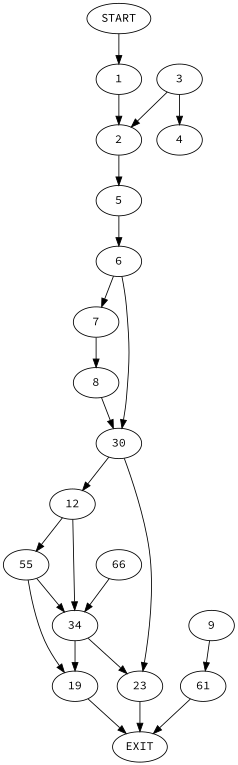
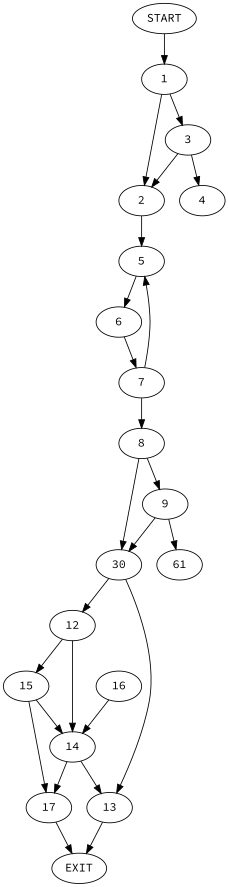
  digraph {
    fontname="Source Code Pro"
    node [fontname="Source Code Pro"]
    edge [fontname="Source Code Pro"]
    n1 [label=START]
    1
    2
    3
    n5 [label=EXIT]
    5
    4
    6
    7
    8
    9
    n12 [label=30]
    n13 [label=61]
    12
-   13 [label=23]
-   14 [label=34]
-   15 [label=55]
-   17 [label=19]
-   16 [label=66]
+   13
+   14
+   15
+   17
+   16
    n1 -> 1
    1 -> 2
+   1 -> 3
    2 -> 5
    3 -> 2
    3 -> 4
    5 -> 6
    6 -> 7
+   7 -> 5
    7 -> 8
+   8 -> 9
    8 -> n12
-   6 -> n12
+   9 -> n12
    9 -> n13
    n12 -> 12
    n12 -> 13
-   n13 -> n5
    12 -> 14
    12 -> 15
    13 -> n5
    14 -> 13
    14 -> 17
    15 -> 14
    15 -> 17
    17 -> n5
    16 -> 14
  }
